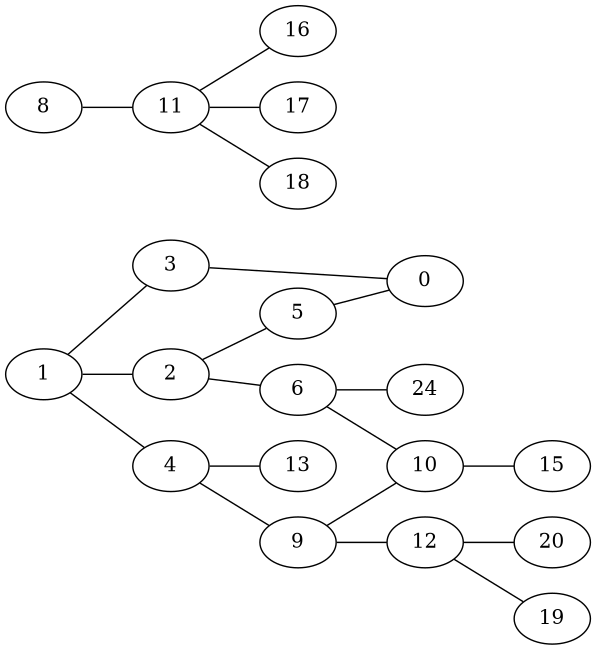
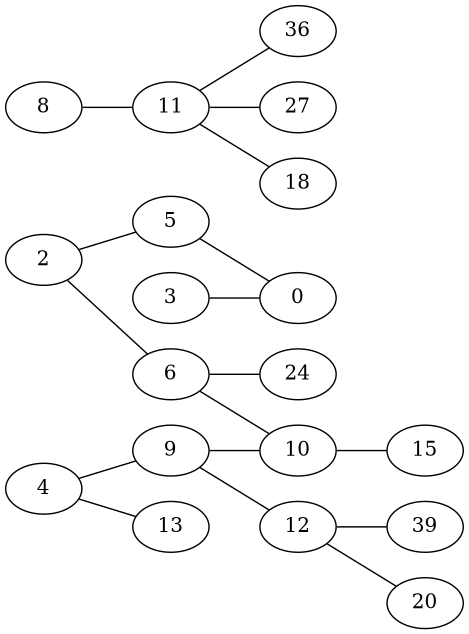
  graph {
    rankdir=LR
    node [chem=C]
    edge [valence=1]
-   1
    2
    3
    4
    5 [chem=S]
    6
    n7 [chem=N label=0]
    9
    13 [chem=H]
    10
    n11 [chem=H label=24]
    8 [chem=O]
    11
    12 [chem=N]
    15 [chem=H]
-   16 [chem=H]
-   17 [chem=H]
+   16 [chem=H label=36]
+   17 [chem=H label=27]
    18 [chem=H]
-   19 [chem=H]
+   19 [chem=H label=39]
    20 [chem=H]
-   1 -- 2 [valence=2]
-   1 -- 3
-   1 -- 4
    2 -- 5
    2 -- 6
    3 -- n7 [valence=2]
    4 -- 9 [valence=2]
    4 -- 13
    5 -- n7
    6 -- 10 [valence=2]
    6 -- n11
    9 -- 10
    9 -- 12
    10 -- 15
    8 -- 11
    11 -- 16
    11 -- 17
    11 -- 18
    12 -- 19
    12 -- 20
  }
